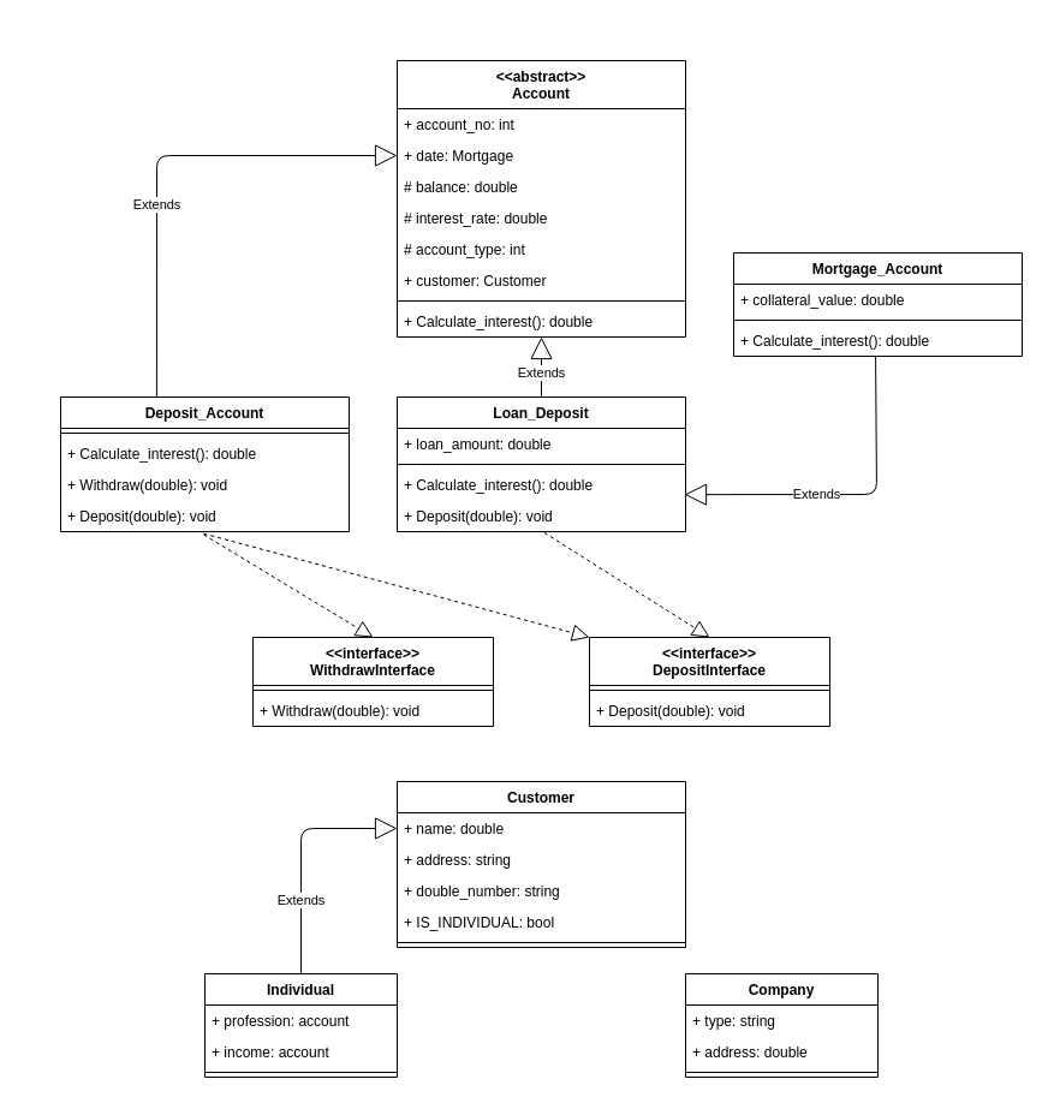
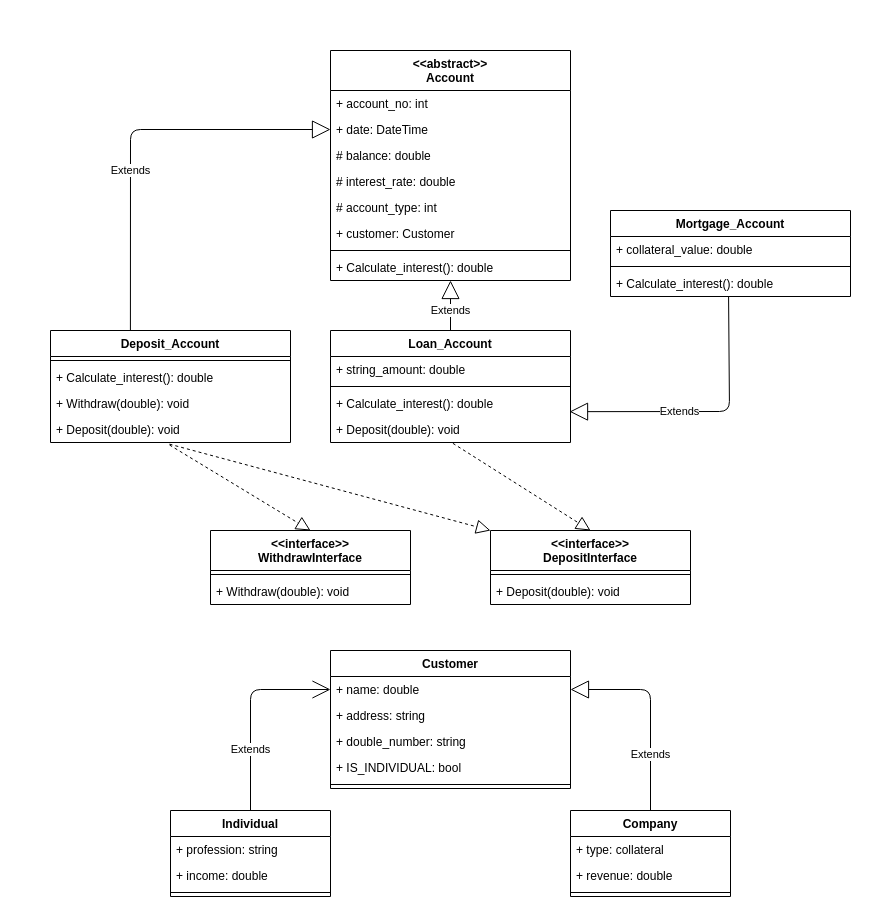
  <mxCell id="0" />
  <mxCell id="1" parent="0" />
  <mxCell id="2" value="&lt;&lt;abstract&gt;&gt;&#10;Account" style="swimlane;fontStyle=1;align=center;verticalAlign=top;childLayout=stackLayout;horizontal=1;startSize=40;horizontalStack=0;resizeParent=1;resizeParentMax=0;resizeLast=0;collapsible=1;marginBottom=0;" parent="1" vertex="1"><mxGeometry x="330" y="50" width="240" height="230" as="geometry" /></mxCell>
  <mxCell id="3" value="+ account_no: int" style="text;strokeColor=none;fillColor=none;align=left;verticalAlign=top;spacingLeft=4;spacingRight=4;overflow=hidden;rotatable=0;points=[[0,0.5],[1,0.5]];portConstraint=eastwest;" parent="2" vertex="1"><mxGeometry y="40" width="240" height="26" as="geometry" /></mxCell>
- <mxCell id="4" value="+ date: Mortgage" style="text;strokeColor=none;fillColor=none;align=left;verticalAlign=top;spacingLeft=4;spacingRight=4;overflow=hidden;rotatable=0;points=[[0,0.5],[1,0.5]];portConstraint=eastwest;" parent="2" vertex="1"><mxGeometry y="66" width="240" height="26" as="geometry" /></mxCell>
+ <mxCell id="4" value="+ date: DateTime" style="text;strokeColor=none;fillColor=none;align=left;verticalAlign=top;spacingLeft=4;spacingRight=4;overflow=hidden;rotatable=0;points=[[0,0.5],[1,0.5]];portConstraint=eastwest;" parent="2" vertex="1"><mxGeometry y="66" width="240" height="26" as="geometry" /></mxCell>
  <mxCell id="5" value="# balance: double" style="text;strokeColor=none;fillColor=none;align=left;verticalAlign=top;spacingLeft=4;spacingRight=4;overflow=hidden;rotatable=0;points=[[0,0.5],[1,0.5]];portConstraint=eastwest;" parent="2" vertex="1"><mxGeometry y="92" width="240" height="26" as="geometry" /></mxCell>
  <mxCell id="6" value="# interest_rate: double" style="text;strokeColor=none;fillColor=none;align=left;verticalAlign=top;spacingLeft=4;spacingRight=4;overflow=hidden;rotatable=0;points=[[0,0.5],[1,0.5]];portConstraint=eastwest;" parent="2" vertex="1"><mxGeometry y="118" width="240" height="26" as="geometry" /></mxCell>
  <mxCell id="7" value="# account_type: int" style="text;strokeColor=none;fillColor=none;align=left;verticalAlign=top;spacingLeft=4;spacingRight=4;overflow=hidden;rotatable=0;points=[[0,0.5],[1,0.5]];portConstraint=eastwest;" parent="2" vertex="1"><mxGeometry y="144" width="240" height="26" as="geometry" /></mxCell>
  <mxCell id="8" value="+ customer: Customer" style="text;strokeColor=none;fillColor=none;align=left;verticalAlign=top;spacingLeft=4;spacingRight=4;overflow=hidden;rotatable=0;points=[[0,0.5],[1,0.5]];portConstraint=eastwest;" parent="2" vertex="1"><mxGeometry y="170" width="240" height="26" as="geometry" /></mxCell>
  <mxCell id="9" value="" style="line;strokeWidth=1;fillColor=none;align=left;verticalAlign=middle;spacingTop=-1;spacingLeft=3;spacingRight=3;rotatable=0;labelPosition=right;points=[];portConstraint=eastwest;" parent="2" vertex="1"><mxGeometry y="196" width="240" height="8" as="geometry" /></mxCell>
  <mxCell id="10" value="+ Calculate_interest(): double" style="text;strokeColor=none;fillColor=none;align=left;verticalAlign=top;spacingLeft=4;spacingRight=4;overflow=hidden;rotatable=0;points=[[0,0.5],[1,0.5]];portConstraint=eastwest;" parent="2" vertex="1"><mxGeometry y="204" width="240" height="26" as="geometry" /></mxCell>
  <mxCell id="11" value="" style="text;strokeColor=none;fillColor=none;align=left;verticalAlign=middle;spacingTop=-1;spacingLeft=4;spacingRight=4;rotatable=0;labelPosition=right;points=[];portConstraint=eastwest;" parent="1" vertex="1"><mxGeometry x="390" y="20" width="20" height="14" as="geometry" /></mxCell>
  <mxCell id="12" value="" style="text;strokeColor=none;fillColor=none;align=left;verticalAlign=middle;spacingTop=-1;spacingLeft=4;spacingRight=4;rotatable=0;labelPosition=right;points=[];portConstraint=eastwest;" parent="1" vertex="1"><mxGeometry x="20" y="99" width="20" height="14" as="geometry" /></mxCell>
  <mxCell id="13" value="Customer" style="swimlane;fontStyle=1;align=center;verticalAlign=top;childLayout=stackLayout;horizontal=1;startSize=26;horizontalStack=0;resizeParent=1;resizeParentMax=0;resizeLast=0;collapsible=1;marginBottom=0;" parent="1" vertex="1"><mxGeometry x="330" y="650" width="240" height="138" as="geometry" /></mxCell>
  <mxCell id="14" value="+ name: double" style="text;strokeColor=none;fillColor=none;align=left;verticalAlign=top;spacingLeft=4;spacingRight=4;overflow=hidden;rotatable=0;points=[[0,0.5],[1,0.5]];portConstraint=eastwest;" parent="13" vertex="1"><mxGeometry y="26" width="240" height="26" as="geometry" /></mxCell>
  <mxCell id="15" value="+ address: string" style="text;strokeColor=none;fillColor=none;align=left;verticalAlign=top;spacingLeft=4;spacingRight=4;overflow=hidden;rotatable=0;points=[[0,0.5],[1,0.5]];portConstraint=eastwest;" vertex="1" parent="13"><mxGeometry y="52" width="240" height="26" as="geometry" /></mxCell>
  <mxCell id="16" value="+ double_number: string" style="text;strokeColor=none;fillColor=none;align=left;verticalAlign=top;spacingLeft=4;spacingRight=4;overflow=hidden;rotatable=0;points=[[0,0.5],[1,0.5]];portConstraint=eastwest;" vertex="1" parent="13"><mxGeometry y="78" width="240" height="26" as="geometry" /></mxCell>
  <mxCell id="17" value="+ IS_INDIVIDUAL: bool" style="text;strokeColor=none;fillColor=none;align=left;verticalAlign=top;spacingLeft=4;spacingRight=4;overflow=hidden;rotatable=0;points=[[0,0.5],[1,0.5]];portConstraint=eastwest;" vertex="1" parent="13"><mxGeometry y="104" width="240" height="26" as="geometry" /></mxCell>
  <mxCell id="18" value="" style="line;strokeWidth=1;fillColor=none;align=left;verticalAlign=middle;spacingTop=-1;spacingLeft=3;spacingRight=3;rotatable=0;labelPosition=right;points=[];portConstraint=eastwest;" parent="13" vertex="1"><mxGeometry y="130" width="240" height="8" as="geometry" /></mxCell>
  <mxCell id="19" value="&lt;&lt;interface&gt;&gt;&#10;DepositInterface" style="swimlane;fontStyle=1;align=center;verticalAlign=top;childLayout=stackLayout;horizontal=1;startSize=40;horizontalStack=0;resizeParent=1;resizeParentMax=0;resizeLast=0;collapsible=1;marginBottom=0;" parent="1" vertex="1"><mxGeometry x="490" y="530" width="200" height="74" as="geometry" /></mxCell>
  <mxCell id="20" value="" style="line;strokeWidth=1;fillColor=none;align=left;verticalAlign=middle;spacingTop=-1;spacingLeft=3;spacingRight=3;rotatable=0;labelPosition=right;points=[];portConstraint=eastwest;" parent="19" vertex="1"><mxGeometry y="40" width="200" height="8" as="geometry" /></mxCell>
  <mxCell id="21" value="+ Deposit(double): void" style="text;strokeColor=none;fillColor=none;align=left;verticalAlign=top;spacingLeft=4;spacingRight=4;overflow=hidden;rotatable=0;points=[[0,0.5],[1,0.5]];portConstraint=eastwest;" parent="19" vertex="1"><mxGeometry y="48" width="200" height="26" as="geometry" /></mxCell>
  <mxCell id="22" value="&lt;&lt;interface&gt;&gt;&#10;WithdrawInterface" style="swimlane;fontStyle=1;align=center;verticalAlign=top;childLayout=stackLayout;horizontal=1;startSize=40;horizontalStack=0;resizeParent=1;resizeParentMax=0;resizeLast=0;collapsible=1;marginBottom=0;" parent="1" vertex="1"><mxGeometry x="210" y="530" width="200" height="74" as="geometry" /></mxCell>
  <mxCell id="23" value="" style="line;strokeWidth=1;fillColor=none;align=left;verticalAlign=middle;spacingTop=-1;spacingLeft=3;spacingRight=3;rotatable=0;labelPosition=right;points=[];portConstraint=eastwest;" parent="22" vertex="1"><mxGeometry y="40" width="200" height="8" as="geometry" /></mxCell>
  <mxCell id="24" value="+ Withdraw(double): void" style="text;strokeColor=none;fillColor=none;align=left;verticalAlign=top;spacingLeft=4;spacingRight=4;overflow=hidden;rotatable=0;points=[[0,0.5],[1,0.5]];portConstraint=eastwest;" parent="22" vertex="1"><mxGeometry y="48" width="200" height="26" as="geometry" /></mxCell>
  <mxCell id="25" value="Deposit_Account" style="swimlane;fontStyle=1;align=center;verticalAlign=top;childLayout=stackLayout;horizontal=1;startSize=26;horizontalStack=0;resizeParent=1;resizeParentMax=0;resizeLast=0;collapsible=1;marginBottom=0;" parent="1" vertex="1"><mxGeometry x="50" y="330" width="240" height="112" as="geometry" /></mxCell>
  <mxCell id="26" value="" style="line;strokeWidth=1;fillColor=none;align=left;verticalAlign=middle;spacingTop=-1;spacingLeft=3;spacingRight=3;rotatable=0;labelPosition=right;points=[];portConstraint=eastwest;" parent="25" vertex="1"><mxGeometry y="26" width="240" height="8" as="geometry" /></mxCell>
  <mxCell id="27" value="+ Calculate_interest(): double" style="text;strokeColor=none;fillColor=none;align=left;verticalAlign=top;spacingLeft=4;spacingRight=4;overflow=hidden;rotatable=0;points=[[0,0.5],[1,0.5]];portConstraint=eastwest;" parent="25" vertex="1"><mxGeometry y="34" width="240" height="26" as="geometry" /></mxCell>
  <mxCell id="28" value="+ Withdraw(double): void" style="text;strokeColor=none;fillColor=none;align=left;verticalAlign=top;spacingLeft=4;spacingRight=4;overflow=hidden;rotatable=0;points=[[0,0.5],[1,0.5]];portConstraint=eastwest;" vertex="1" parent="25"><mxGeometry y="60" width="240" height="26" as="geometry" /></mxCell>
  <mxCell id="29" value="+ Deposit(double): void" style="text;strokeColor=none;fillColor=none;align=left;verticalAlign=top;spacingLeft=4;spacingRight=4;overflow=hidden;rotatable=0;points=[[0,0.5],[1,0.5]];portConstraint=eastwest;" vertex="1" parent="25"><mxGeometry y="86" width="240" height="26" as="geometry" /></mxCell>
- <mxCell id="30" value="Loan_Deposit" style="swimlane;fontStyle=1;align=center;verticalAlign=top;childLayout=stackLayout;horizontal=1;startSize=26;horizontalStack=0;resizeParent=1;resizeParentMax=0;resizeLast=0;collapsible=1;marginBottom=0;" parent="1" vertex="1"><mxGeometry x="330" y="330" width="240" height="112" as="geometry" /></mxCell>
- <mxCell id="31" value="+ loan_amount: double" style="text;strokeColor=none;fillColor=none;align=left;verticalAlign=top;spacingLeft=4;spacingRight=4;overflow=hidden;rotatable=0;points=[[0,0.5],[1,0.5]];portConstraint=eastwest;" vertex="1" parent="30"><mxGeometry y="26" width="240" height="26" as="geometry" /></mxCell>
+ <mxCell id="30" value="Loan_Account" style="swimlane;fontStyle=1;align=center;verticalAlign=top;childLayout=stackLayout;horizontal=1;startSize=26;horizontalStack=0;resizeParent=1;resizeParentMax=0;resizeLast=0;collapsible=1;marginBottom=0;" parent="1" vertex="1"><mxGeometry x="330" y="330" width="240" height="112" as="geometry" /></mxCell>
+ <mxCell id="31" value="+ string_amount: double" style="text;strokeColor=none;fillColor=none;align=left;verticalAlign=top;spacingLeft=4;spacingRight=4;overflow=hidden;rotatable=0;points=[[0,0.5],[1,0.5]];portConstraint=eastwest;" vertex="1" parent="30"><mxGeometry y="26" width="240" height="26" as="geometry" /></mxCell>
  <mxCell id="32" value="" style="line;strokeWidth=1;fillColor=none;align=left;verticalAlign=middle;spacingTop=-1;spacingLeft=3;spacingRight=3;rotatable=0;labelPosition=right;points=[];portConstraint=eastwest;" parent="30" vertex="1"><mxGeometry y="52" width="240" height="8" as="geometry" /></mxCell>
  <mxCell id="33" value="+ Calculate_interest(): double" style="text;strokeColor=none;fillColor=none;align=left;verticalAlign=top;spacingLeft=4;spacingRight=4;overflow=hidden;rotatable=0;points=[[0,0.5],[1,0.5]];portConstraint=eastwest;" parent="30" vertex="1"><mxGeometry y="60" width="240" height="26" as="geometry" /></mxCell>
  <mxCell id="34" value="+ Deposit(double): void" style="text;strokeColor=none;fillColor=none;align=left;verticalAlign=top;spacingLeft=4;spacingRight=4;overflow=hidden;rotatable=0;points=[[0,0.5],[1,0.5]];portConstraint=eastwest;" vertex="1" parent="30"><mxGeometry y="86" width="240" height="26" as="geometry" /></mxCell>
  <mxCell id="35" value="Mortgage_Account" style="swimlane;fontStyle=1;align=center;verticalAlign=top;childLayout=stackLayout;horizontal=1;startSize=26;horizontalStack=0;resizeParent=1;resizeParentMax=0;resizeLast=0;collapsible=1;marginBottom=0;" parent="1" vertex="1"><mxGeometry x="610" y="210" width="240" height="86" as="geometry" /></mxCell>
  <mxCell id="36" value="+ collateral_value: double" style="text;strokeColor=none;fillColor=none;align=left;verticalAlign=top;spacingLeft=4;spacingRight=4;overflow=hidden;rotatable=0;points=[[0,0.5],[1,0.5]];portConstraint=eastwest;" vertex="1" parent="35"><mxGeometry y="26" width="240" height="26" as="geometry" /></mxCell>
  <mxCell id="37" value="" style="line;strokeWidth=1;fillColor=none;align=left;verticalAlign=middle;spacingTop=-1;spacingLeft=3;spacingRight=3;rotatable=0;labelPosition=right;points=[];portConstraint=eastwest;" parent="35" vertex="1"><mxGeometry y="52" width="240" height="8" as="geometry" /></mxCell>
  <mxCell id="38" value="+ Calculate_interest(): double" style="text;strokeColor=none;fillColor=none;align=left;verticalAlign=top;spacingLeft=4;spacingRight=4;overflow=hidden;rotatable=0;points=[[0,0.5],[1,0.5]];portConstraint=eastwest;" parent="35" vertex="1"><mxGeometry y="60" width="240" height="26" as="geometry" /></mxCell>
  <mxCell id="39" value="Extends" style="endArrow=block;endSize=16;endFill=0;html=1;exitX=0.5;exitY=0;exitDx=0;exitDy=0;" parent="1" source="30" target="10" edge="1"><mxGeometry x="-0.2" width="160" relative="1" as="geometry"><mxPoint x="320" y="320" as="sourcePoint" /><mxPoint x="480" y="320" as="targetPoint" /><mxPoint as="offset" /></mxGeometry></mxCell>
  <mxCell id="40" value="Extends" style="endArrow=block;endSize=16;endFill=0;html=1;exitX=0.333;exitY=0;exitDx=0;exitDy=0;entryX=0;entryY=0.5;entryDx=0;entryDy=0;exitPerimeter=0;" parent="1" source="25" target="4" edge="1"><mxGeometry x="-0.202" width="160" relative="1" as="geometry"><mxPoint x="320" y="320" as="sourcePoint" /><mxPoint x="330" y="230" as="targetPoint" /><Array as="points"><mxPoint x="130" y="129" /></Array><mxPoint as="offset" /></mxGeometry></mxCell>
  <mxCell id="41" value="Extends" style="endArrow=block;endSize=16;endFill=0;html=1;entryX=0.996;entryY=0.814;entryDx=0;entryDy=0;entryPerimeter=0;exitX=0.492;exitY=1.007;exitDx=0;exitDy=0;exitPerimeter=0;" parent="1" source="38" target="33" edge="1"><mxGeometry x="0.2" width="160" relative="1" as="geometry"><mxPoint x="729" y="319" as="sourcePoint" /><mxPoint x="330" y="230" as="targetPoint" /><Array as="points"><mxPoint x="729" y="411" /></Array><mxPoint as="offset" /></mxGeometry></mxCell>
  <mxCell id="42" value="" style="endArrow=block;dashed=1;endFill=0;endSize=12;html=1;entryX=0.5;entryY=0;entryDx=0;entryDy=0;exitX=0.496;exitY=1.096;exitDx=0;exitDy=0;exitPerimeter=0;" parent="1" source="29" target="22" edge="1"><mxGeometry width="160" relative="1" as="geometry"><mxPoint x="170" y="470" as="sourcePoint" /><mxPoint x="480" y="320" as="targetPoint" /></mxGeometry></mxCell>
  <mxCell id="43" value="" style="endArrow=block;dashed=1;endFill=0;endSize=12;html=1;exitX=0.51;exitY=1.032;exitDx=0;exitDy=0;exitPerimeter=0;entryX=0.5;entryY=0;entryDx=0;entryDy=0;" parent="1" source="34" target="19" edge="1"><mxGeometry width="160" relative="1" as="geometry"><mxPoint x="340" y="310" as="sourcePoint" /><mxPoint x="500" y="310" as="targetPoint" /></mxGeometry></mxCell>
  <mxCell id="44" value="" style="endArrow=block;dashed=1;endFill=0;endSize=12;html=1;entryX=0;entryY=0;entryDx=0;entryDy=0;exitX=0.496;exitY=1.064;exitDx=0;exitDy=0;exitPerimeter=0;" parent="1" source="29" target="19" edge="1"><mxGeometry width="160" relative="1" as="geometry"><mxPoint x="171" y="470" as="sourcePoint" /><mxPoint x="440" y="450" as="targetPoint" /></mxGeometry></mxCell>
  <mxCell id="45" value="Company" style="swimlane;fontStyle=1;align=center;verticalAlign=top;childLayout=stackLayout;horizontal=1;startSize=26;horizontalStack=0;resizeParent=1;resizeParentMax=0;resizeLast=0;collapsible=1;marginBottom=0;" parent="1" vertex="1"><mxGeometry x="570" y="810" width="160" height="86" as="geometry" /></mxCell>
- <mxCell id="46" value="+ type: string" style="text;strokeColor=none;fillColor=none;align=left;verticalAlign=top;spacingLeft=4;spacingRight=4;overflow=hidden;rotatable=0;points=[[0,0.5],[1,0.5]];portConstraint=eastwest;" parent="45" vertex="1"><mxGeometry y="26" width="160" height="26" as="geometry" /></mxCell>
- <mxCell id="47" value="+ address: double" style="text;strokeColor=none;fillColor=none;align=left;verticalAlign=top;spacingLeft=4;spacingRight=4;overflow=hidden;rotatable=0;points=[[0,0.5],[1,0.5]];portConstraint=eastwest;" vertex="1" parent="45"><mxGeometry y="52" width="160" height="26" as="geometry" /></mxCell>
+ <mxCell id="46" value="+ type: collateral" style="text;strokeColor=none;fillColor=none;align=left;verticalAlign=top;spacingLeft=4;spacingRight=4;overflow=hidden;rotatable=0;points=[[0,0.5],[1,0.5]];portConstraint=eastwest;" parent="45" vertex="1"><mxGeometry y="26" width="160" height="26" as="geometry" /></mxCell>
+ <mxCell id="47" value="+ revenue: double" style="text;strokeColor=none;fillColor=none;align=left;verticalAlign=top;spacingLeft=4;spacingRight=4;overflow=hidden;rotatable=0;points=[[0,0.5],[1,0.5]];portConstraint=eastwest;" vertex="1" parent="45"><mxGeometry y="52" width="160" height="26" as="geometry" /></mxCell>
  <mxCell id="48" value="" style="line;strokeWidth=1;fillColor=none;align=left;verticalAlign=middle;spacingTop=-1;spacingLeft=3;spacingRight=3;rotatable=0;labelPosition=right;points=[];portConstraint=eastwest;" parent="45" vertex="1"><mxGeometry y="78" width="160" height="8" as="geometry" /></mxCell>
  <mxCell id="49" value="Individual" style="swimlane;fontStyle=1;align=center;verticalAlign=top;childLayout=stackLayout;horizontal=1;startSize=26;horizontalStack=0;resizeParent=1;resizeParentMax=0;resizeLast=0;collapsible=1;marginBottom=0;" parent="1" vertex="1"><mxGeometry x="170" y="810" width="160" height="86" as="geometry" /></mxCell>
- <mxCell id="50" value="+ profession: account" style="text;strokeColor=none;fillColor=none;align=left;verticalAlign=top;spacingLeft=4;spacingRight=4;overflow=hidden;rotatable=0;points=[[0,0.5],[1,0.5]];portConstraint=eastwest;" vertex="1" parent="49"><mxGeometry y="26" width="160" height="26" as="geometry" /></mxCell>
- <mxCell id="51" value="+ income: account" style="text;strokeColor=none;fillColor=none;align=left;verticalAlign=top;spacingLeft=4;spacingRight=4;overflow=hidden;rotatable=0;points=[[0,0.5],[1,0.5]];portConstraint=eastwest;" parent="49" vertex="1"><mxGeometry y="52" width="160" height="26" as="geometry" /></mxCell>
+ <mxCell id="50" value="+ profession: string" style="text;strokeColor=none;fillColor=none;align=left;verticalAlign=top;spacingLeft=4;spacingRight=4;overflow=hidden;rotatable=0;points=[[0,0.5],[1,0.5]];portConstraint=eastwest;" vertex="1" parent="49"><mxGeometry y="26" width="160" height="26" as="geometry" /></mxCell>
+ <mxCell id="51" value="+ income: double" style="text;strokeColor=none;fillColor=none;align=left;verticalAlign=top;spacingLeft=4;spacingRight=4;overflow=hidden;rotatable=0;points=[[0,0.5],[1,0.5]];portConstraint=eastwest;" parent="49" vertex="1"><mxGeometry y="52" width="160" height="26" as="geometry" /></mxCell>
  <mxCell id="52" value="" style="line;strokeWidth=1;fillColor=none;align=left;verticalAlign=middle;spacingTop=-1;spacingLeft=3;spacingRight=3;rotatable=0;labelPosition=right;points=[];portConstraint=eastwest;" parent="49" vertex="1"><mxGeometry y="78" width="160" height="8" as="geometry" /></mxCell>
- <mxCell id="53" value="Extends" style="endArrow=block;endSize=16;endFill=0;html=1;exitX=0.5;exitY=0;exitDx=0;exitDy=0;entryX=0;entryY=0.5;entryDx=0;entryDy=0;" parent="1" source="49" target="14" edge="1"><mxGeometry x="-0.394" width="160" relative="1" as="geometry"><mxPoint x="350" y="780" as="sourcePoint" /><mxPoint x="510" y="780" as="targetPoint" /><Array as="points"><mxPoint x="250" y="689" /></Array><mxPoint as="offset" /></mxGeometry></mxCell>
+ <mxCell id="53" value="Extends" style="endArrow=open;endSize=16;endFill=0;html=1;exitX=0.5;exitY=0;exitDx=0;exitDy=0;entryX=0;entryY=0.5;entryDx=0;entryDy=0;" parent="1" source="49" target="14" edge="1"><mxGeometry x="-0.394" width="160" relative="1" as="geometry"><mxPoint x="350" y="780" as="sourcePoint" /><mxPoint x="510" y="780" as="targetPoint" /><Array as="points"><mxPoint x="250" y="689" /></Array><mxPoint as="offset" /></mxGeometry></mxCell>
+ <mxCell id="54" value="Extends" style="endArrow=block;endSize=16;endFill=0;html=1;entryX=1;entryY=0.5;entryDx=0;entryDy=0;exitX=0.5;exitY=0;exitDx=0;exitDy=0;" parent="1" source="45" target="14" edge="1"><mxGeometry x="-0.442" width="160" relative="1" as="geometry"><mxPoint x="610" y="809" as="sourcePoint" /><mxPoint x="510" y="780" as="targetPoint" /><Array as="points"><mxPoint x="650" y="689" /></Array><mxPoint as="offset" /></mxGeometry></mxCell>
